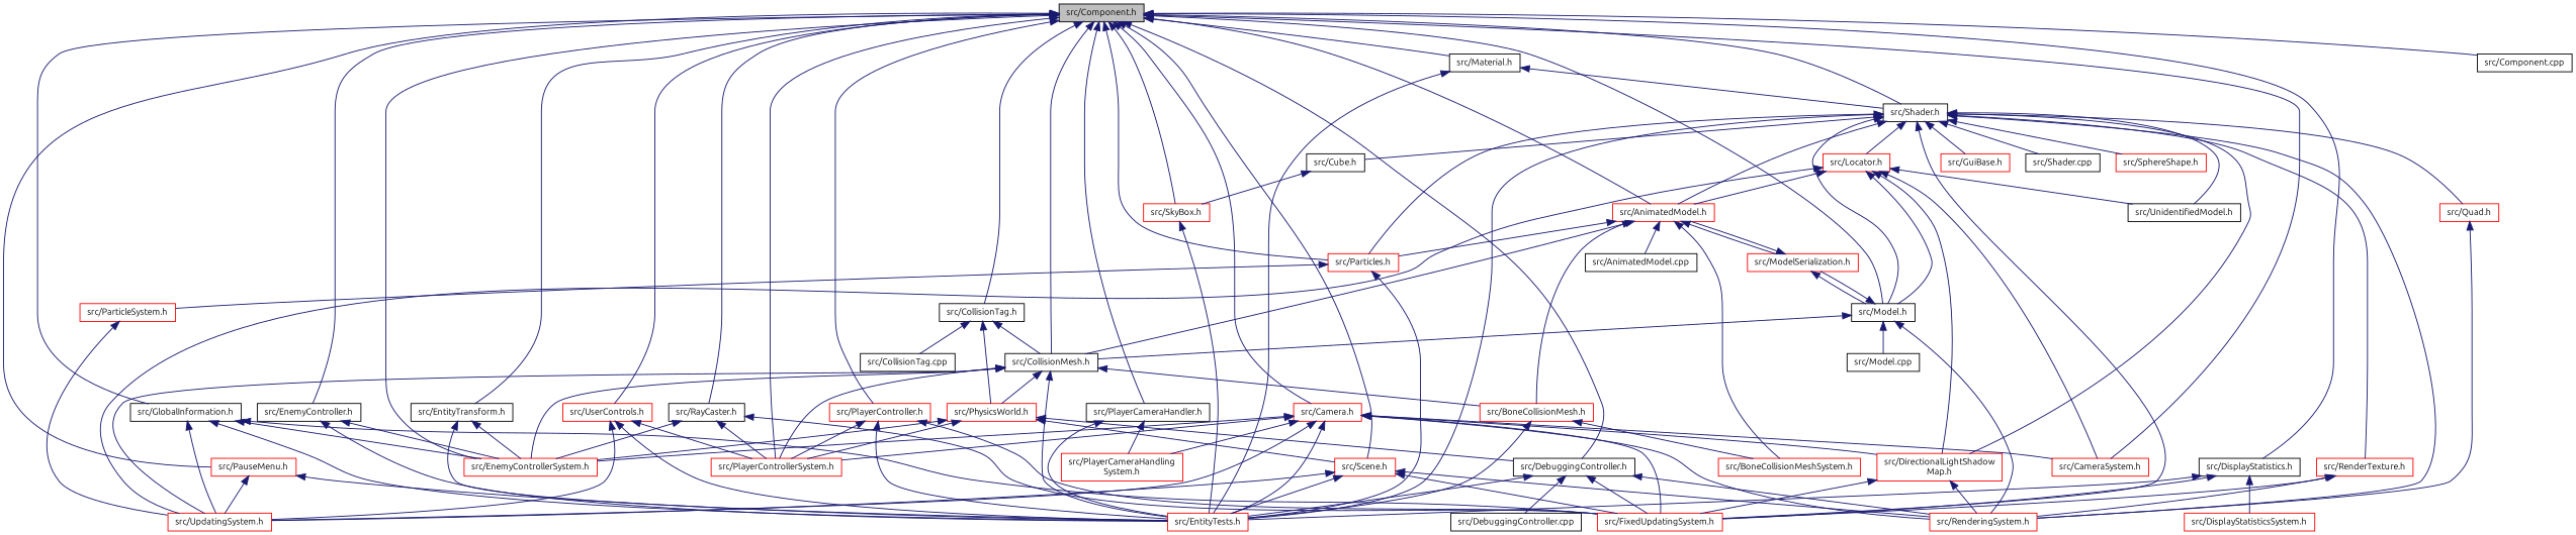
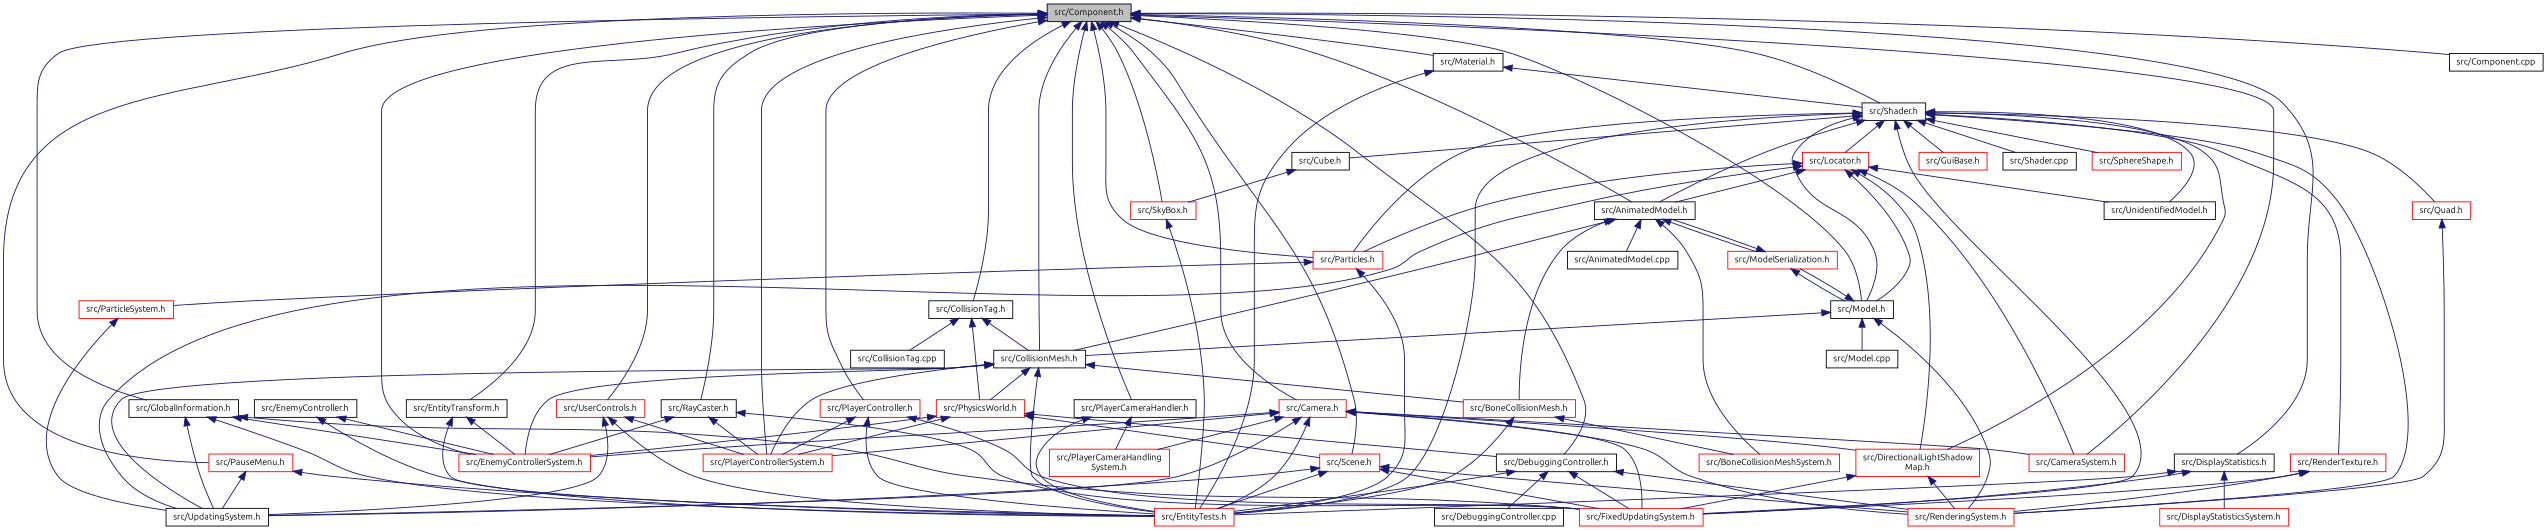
  digraph {
    fontname=Ubuntu
    node [color=red fillcolor=white fontname=Ubuntu fontsize=10 shape=record style=filled]
    edge [color=midnightblue dir=back fontname=Ubuntu fontsize=10 labelfontname=Helvetica labelfontsize=10 style=solid]
    n1 [color=black fillcolor=grey75 fontcolor=black height=0.2 label="src/Component.h" width=0.4]
-   n2 [height=0.2 label="src/AnimatedModel.h" width=0.4]
+   n2 [color=black height=0.2 label="src/AnimatedModel.h" width=0.4]
    n3 [color=black height=0.2 label="src/Model.h" width=0.4]
    n4 [color=black height=0.2 label="src/CollisionMesh.h" width=0.4]
    n5 [color=black height=0.2 label="src/DebuggingController.h" width=0.4]
    n6 [height=0.2 label="src/Scene.h" width=0.4]
    n7 [height=0.2 label="src/EnemyControllerSystem.h" width=0.4]
    n8 [height=0.2 label="src/PlayerControllerSystem.h" width=0.4]
    n9 [color=black height=0.2 label="src/Shader.h" width=0.4]
    n10 [height=0.2 label="src/Particles.h" width=0.4]
    n11 [height=0.2 label="src/CameraSystem.h" width=0.4]
    n12 [height=0.2 label="src/SkyBox.h" width=0.4]
    n13 [color=black height=0.2 label="src/Material.h" width=0.4]
    n14 [color=black height=0.2 label="src/CollisionTag.h" width=0.4]
    n15 [height=0.2 label="src/Camera.h" width=0.4]
    n16 [color=black height=0.2 label="src/DisplayStatistics.h" width=0.4]
    n17 [color=black height=0.2 label="src/EnemyController.h" width=0.4]
    n18 [color=black height=0.2 label="src/EntityTransform.h" width=0.4]
    n19 [color=black height=0.2 label="src/GlobalInformation.h" width=0.4]
    n20 [height=0.2 label="src/PauseMenu.h" width=0.4]
    n21 [color=black height=0.2 label="src/PlayerCameraHandler.h" width=0.4]
    n22 [height=0.2 label="src/PlayerController.h" width=0.4]
    n23 [height=0.2 label="src/UserControls.h" width=0.4]
    n24 [color=black height=0.2 label="src/RayCaster.h" width=0.4]
    n25 [color=black height=0.2 label="src/Component.cpp" width=0.4]
    n26 [color=black height=0.2 label="src/AnimatedModel.cpp" width=0.4]
    n27 [height=0.2 label="src/ModelSerialization.h" width=0.4]
    n28 [height=0.2 label="src/BoneCollisionMesh.h" width=0.4]
    n29 [height=0.2 label="src/BoneCollisionMeshSystem.h" width=0.4]
    n30 [height=0.2 label="src/RenderingSystem.h" width=0.4]
    n31 [color=black height=0.2 label="src/Model.cpp" width=0.4]
    n32 [height=0.2 label="src/EntityTests.h" width=0.4]
    n33 [height=0.2 label="src/PhysicsWorld.h" width=0.4]
-   n34 [height=0.2 label="src/UpdatingSystem.h" width=0.4]
+   n34 [color=black height=0.2 label="src/UpdatingSystem.h" width=0.4]
    n35 [height=0.2 label="src/FixedUpdatingSystem.h" width=0.4]
    n36 [color=black height=0.2 label="src/DebuggingController.cpp" width=0.4]
    n37 [height=0.2 label="src/Locator.h" width=0.4]
    n38 [height=0.2 label="src/DirectionalLightShadow\lMap.h" width=0.4]
    n39 [color=black height=0.2 label="src/UnidentifiedModel.h" width=0.4]
    n40 [height=0.2 label="src/GuiBase.h" width=0.4]
    n41 [height=0.2 label="src/Quad.h" width=0.4]
    n42 [color=black height=0.2 label="src/Cube.h" width=0.4]
    n43 [height=0.2 label="src/RenderTexture.h" width=0.4]
    n44 [color=black height=0.2 label="src/Shader.cpp" width=0.4]
    n45 [height=0.2 label="src/SphereShape.h" width=0.4]
    n46 [height=0.2 label="src/ParticleSystem.h" width=0.4]
    n47 [color=black height=0.2 label="src/CollisionTag.cpp" width=0.4]
    n48 [height=0.2 label="src/PlayerCameraHandling\lSystem.h" width=0.4]
    n49 [height=0.2 label="src/DisplayStatisticsSystem.h" width=0.4]
    n1 -> n2
    n1 -> n3
    n1 -> n4
    n1 -> n5
    n1 -> n6
    n1 -> n7
    n1 -> n8
    n1 -> n9
    n1 -> n10
    n1 -> n11
    n1 -> n12
    n1 -> n13
    n1 -> n14
    n1 -> n15
    n1 -> n16
-   n1 -> n17
    n1 -> n18
    n1 -> n19
    n1 -> n20
    n1 -> n21
    n1 -> n22
    n1 -> n23
    n1 -> n24
    n1 -> n25
    n2 -> n4
    n2 -> n26
    n2 -> n27
    n2 -> n28
    n2 -> n29
    n3 -> n4
    n3 -> n27
    n3 -> n30
    n3 -> n31
    n4 -> n7
    n4 -> n8
    n4 -> n28
    n4 -> n32
    n4 -> n33
    n4 -> n34
    n5 -> n30
    n5 -> n32
    n5 -> n35
    n5 -> n36
    n6 -> n30
    n6 -> n32
    n6 -> n34
    n6 -> n35
    n9 -> n2
    n9 -> n3
    n9 -> n10
    n9 -> n30
    n9 -> n32
    n9 -> n35
    n9 -> n37
    n9 -> n38
    n9 -> n39
    n9 -> n40
    n9 -> n41
    n9 -> n42
    n9 -> n43
    n9 -> n44
    n9 -> n45
    n10 -> n32
    n10 -> n46
    n12 -> n32
    n13 -> n9
    n13 -> n32
    n14 -> n4
    n14 -> n33
    n14 -> n47
    n15 -> n7
    n15 -> n8
    n15 -> n11
    n15 -> n30
    n15 -> n32
    n15 -> n34
    n15 -> n35
    n15 -> n38
    n15 -> n48
    n16 -> n32
    n16 -> n35
    n16 -> n49
    n17 -> n7
    n17 -> n32
    n18 -> n7
    n18 -> n32
    n19 -> n7
    n19 -> n32
    n19 -> n34
    n19 -> n35
    n20 -> n32
    n20 -> n34
    n21 -> n32
    n21 -> n48
    n22 -> n8
    n22 -> n32
    n22 -> n35
    n23 -> n8
    n23 -> n32
    n23 -> n34
    n24 -> n7
    n24 -> n8
    n24 -> n35
    n27 -> n2
    n27 -> n3
    n28 -> n29
    n28 -> n32
    n33 -> n5
    n33 -> n6
    n33 -> n7
    n33 -> n8
    n37 -> n2
    n37 -> n3
-   n2 -> n10
+   n37 -> n10
    n37 -> n11
    n37 -> n34
    n37 -> n38
    n37 -> n39
    n38 -> n30
    n38 -> n35
    n41 -> n30
    n42 -> n12
    n43 -> n30
    n43 -> n35
    n46 -> n34
  }
